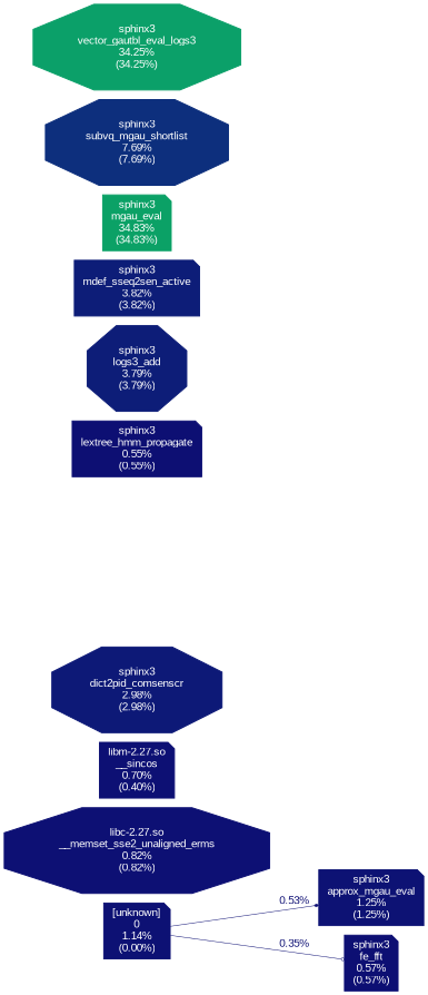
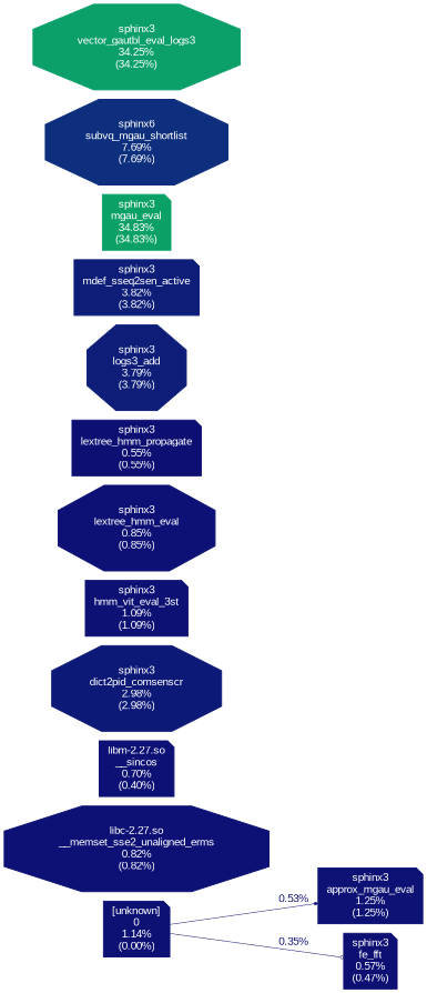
  digraph {
    fontname=Arial
    nodesep=0.125
    rankdir=LR
    ranksep=0.25
    node [color="#0d1074" fontcolor="#ffffff" fontname=Arial fontsize=10.00 shape=note style=filled]
    edge [arrowsize=0.35 fontname=Arial fontsize=10.00 labeldistance=0.50 penwidth=0.50]
    n1 [color="#0d1174" height=0 label="[unknown]\n0\n1.14%\n(0.00%)" width=0]
    n2 [color="#0d1274" height=0 label="sphinx3\napprox_mgau_eval\n1.25%\n(1.25%)" width=0]
-   n3 [color="#0d0f73" height=0 label="sphinx3\nfe_fft\n0.57%\n(0.57%)" width=0]
+   n3 [color="#0d0f73" height=0 label="sphinx3\nfe_fft\n0.57%\n(0.47%)" width=0]
    n4 [height=0 label="libc-2.27.so\n__memset_sse2_unaligned_erms\n0.82%\n(0.82%)" shape=octagon width=0]
    n5 [height=0 label="libm-2.27.so\n__sincos\n0.70%\n(0.40%)" width=0]
    n6 [color="#0d1977" height=0 label="sphinx3\ndict2pid_comsenscr\n2.98%\n(2.98%)" shape=octagon width=0]
+   n7 [color="#0d1174" height=0 label="sphinx3\nhmm_vit_eval_3st\n1.09%\n(1.09%)" width=0]
+   n8 [height=0 label="sphinx3\nlextree_hmm_eval\n0.85%\n(0.85%)" shape=octagon width=0]
    n9 [color="#0d0f73" height=0 label="sphinx3\nlextree_hmm_propagate\n0.55%\n(0.55%)" width=0]
    n10 [color="#0d1d78" height=0 label="sphinx3\nlogs3_add\n3.79%\n(3.79%)" shape=octagon width=0]
    n11 [color="#0d1d78" height=0 label="sphinx3\nmdef_sseq2sen_active\n3.82%\n(3.82%)" width=0]
    n12 [color="#0ba166" height=0 label="sphinx3\nmgau_eval\n34.83%\n(34.83%)" width=0]
-   n13 [color="#0d2f7d" height=0 label="sphinx3\nsubvq_mgau_shortlist\n7.69%\n(7.69%)" shape=octagon width=0]
+   n13 [color="#0d2f7d" height=0 label="sphinx6\nsubvq_mgau_shortlist\n7.69%\n(7.69%)" shape=octagon width=0]
    n14 [color="#0ba069" height=0 label="sphinx3\nvector_gautbl_eval_logs3\n34.25%\n(34.25%)" shape=octagon width=0]
    n1 -> n2 [arrowhead=diamond color="#0d0e73" fontcolor="#0d0e73" label="0.53%"]
    n1 -> n3 [arrowhead=odot color="#0d0f73" fontcolor="#0d0f73" label="0.35%"]
  }
